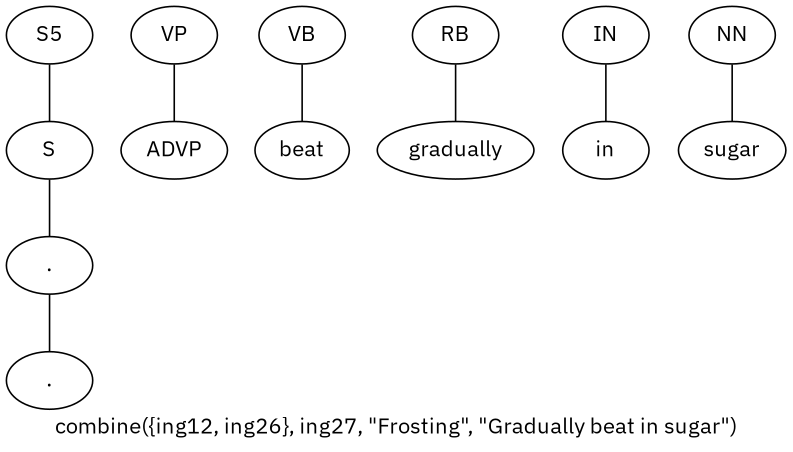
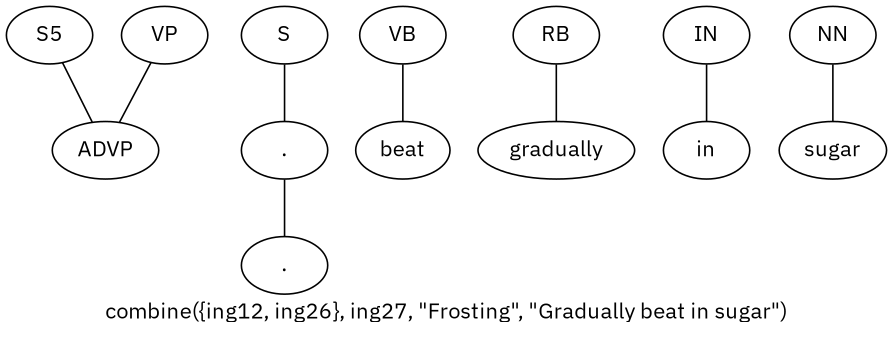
  graph {
    fontname="IBM Plex Sans"
    label="combine({ing12, ing26}, ing27, \"Frosting\", \"Gradually beat in sugar\")"
    node [fontname="IBM Plex Sans"]
    edge [fontname="IBM Plex Sans"]
    n1 [label=S5]
    n2 [label=S]
    n3 [label="."]
    n4 [label=VP]
    n5 [label=ADVP]
    n6 [label="."]
    n7 [label=VB]
    n8 [label=beat]
    n9 [label=RB]
    n10 [label=gradually]
    n11 [label=IN]
    n12 [label=in]
    n13 [label=NN]
    n14 [label=sugar]
-   n1 -- n2
+   n1 -- n5
    n2 -- n3
    n3 -- n6
    n4 -- n5
    n7 -- n8
    n9 -- n10
    n11 -- n12
    n13 -- n14
  }
